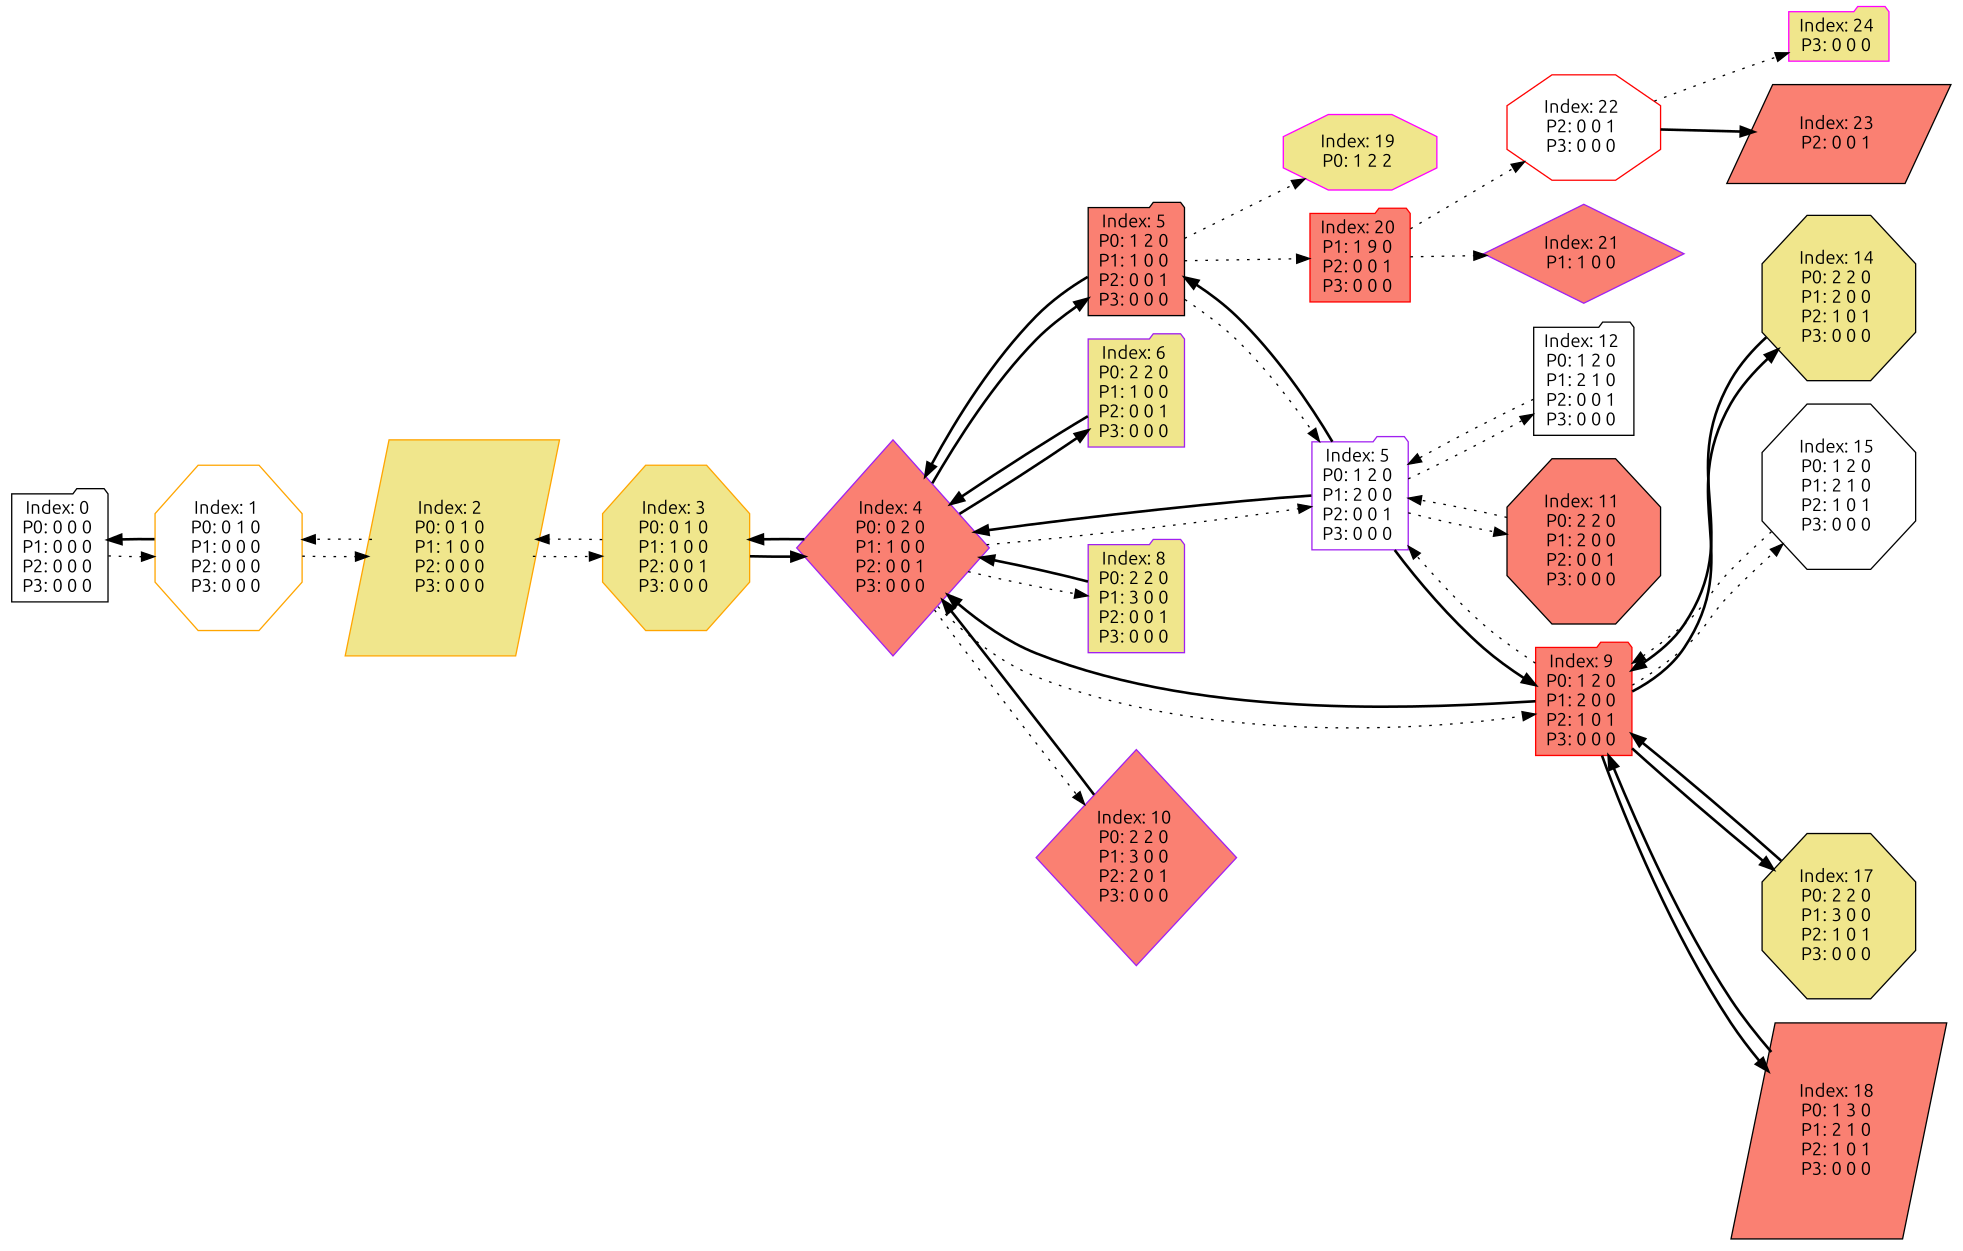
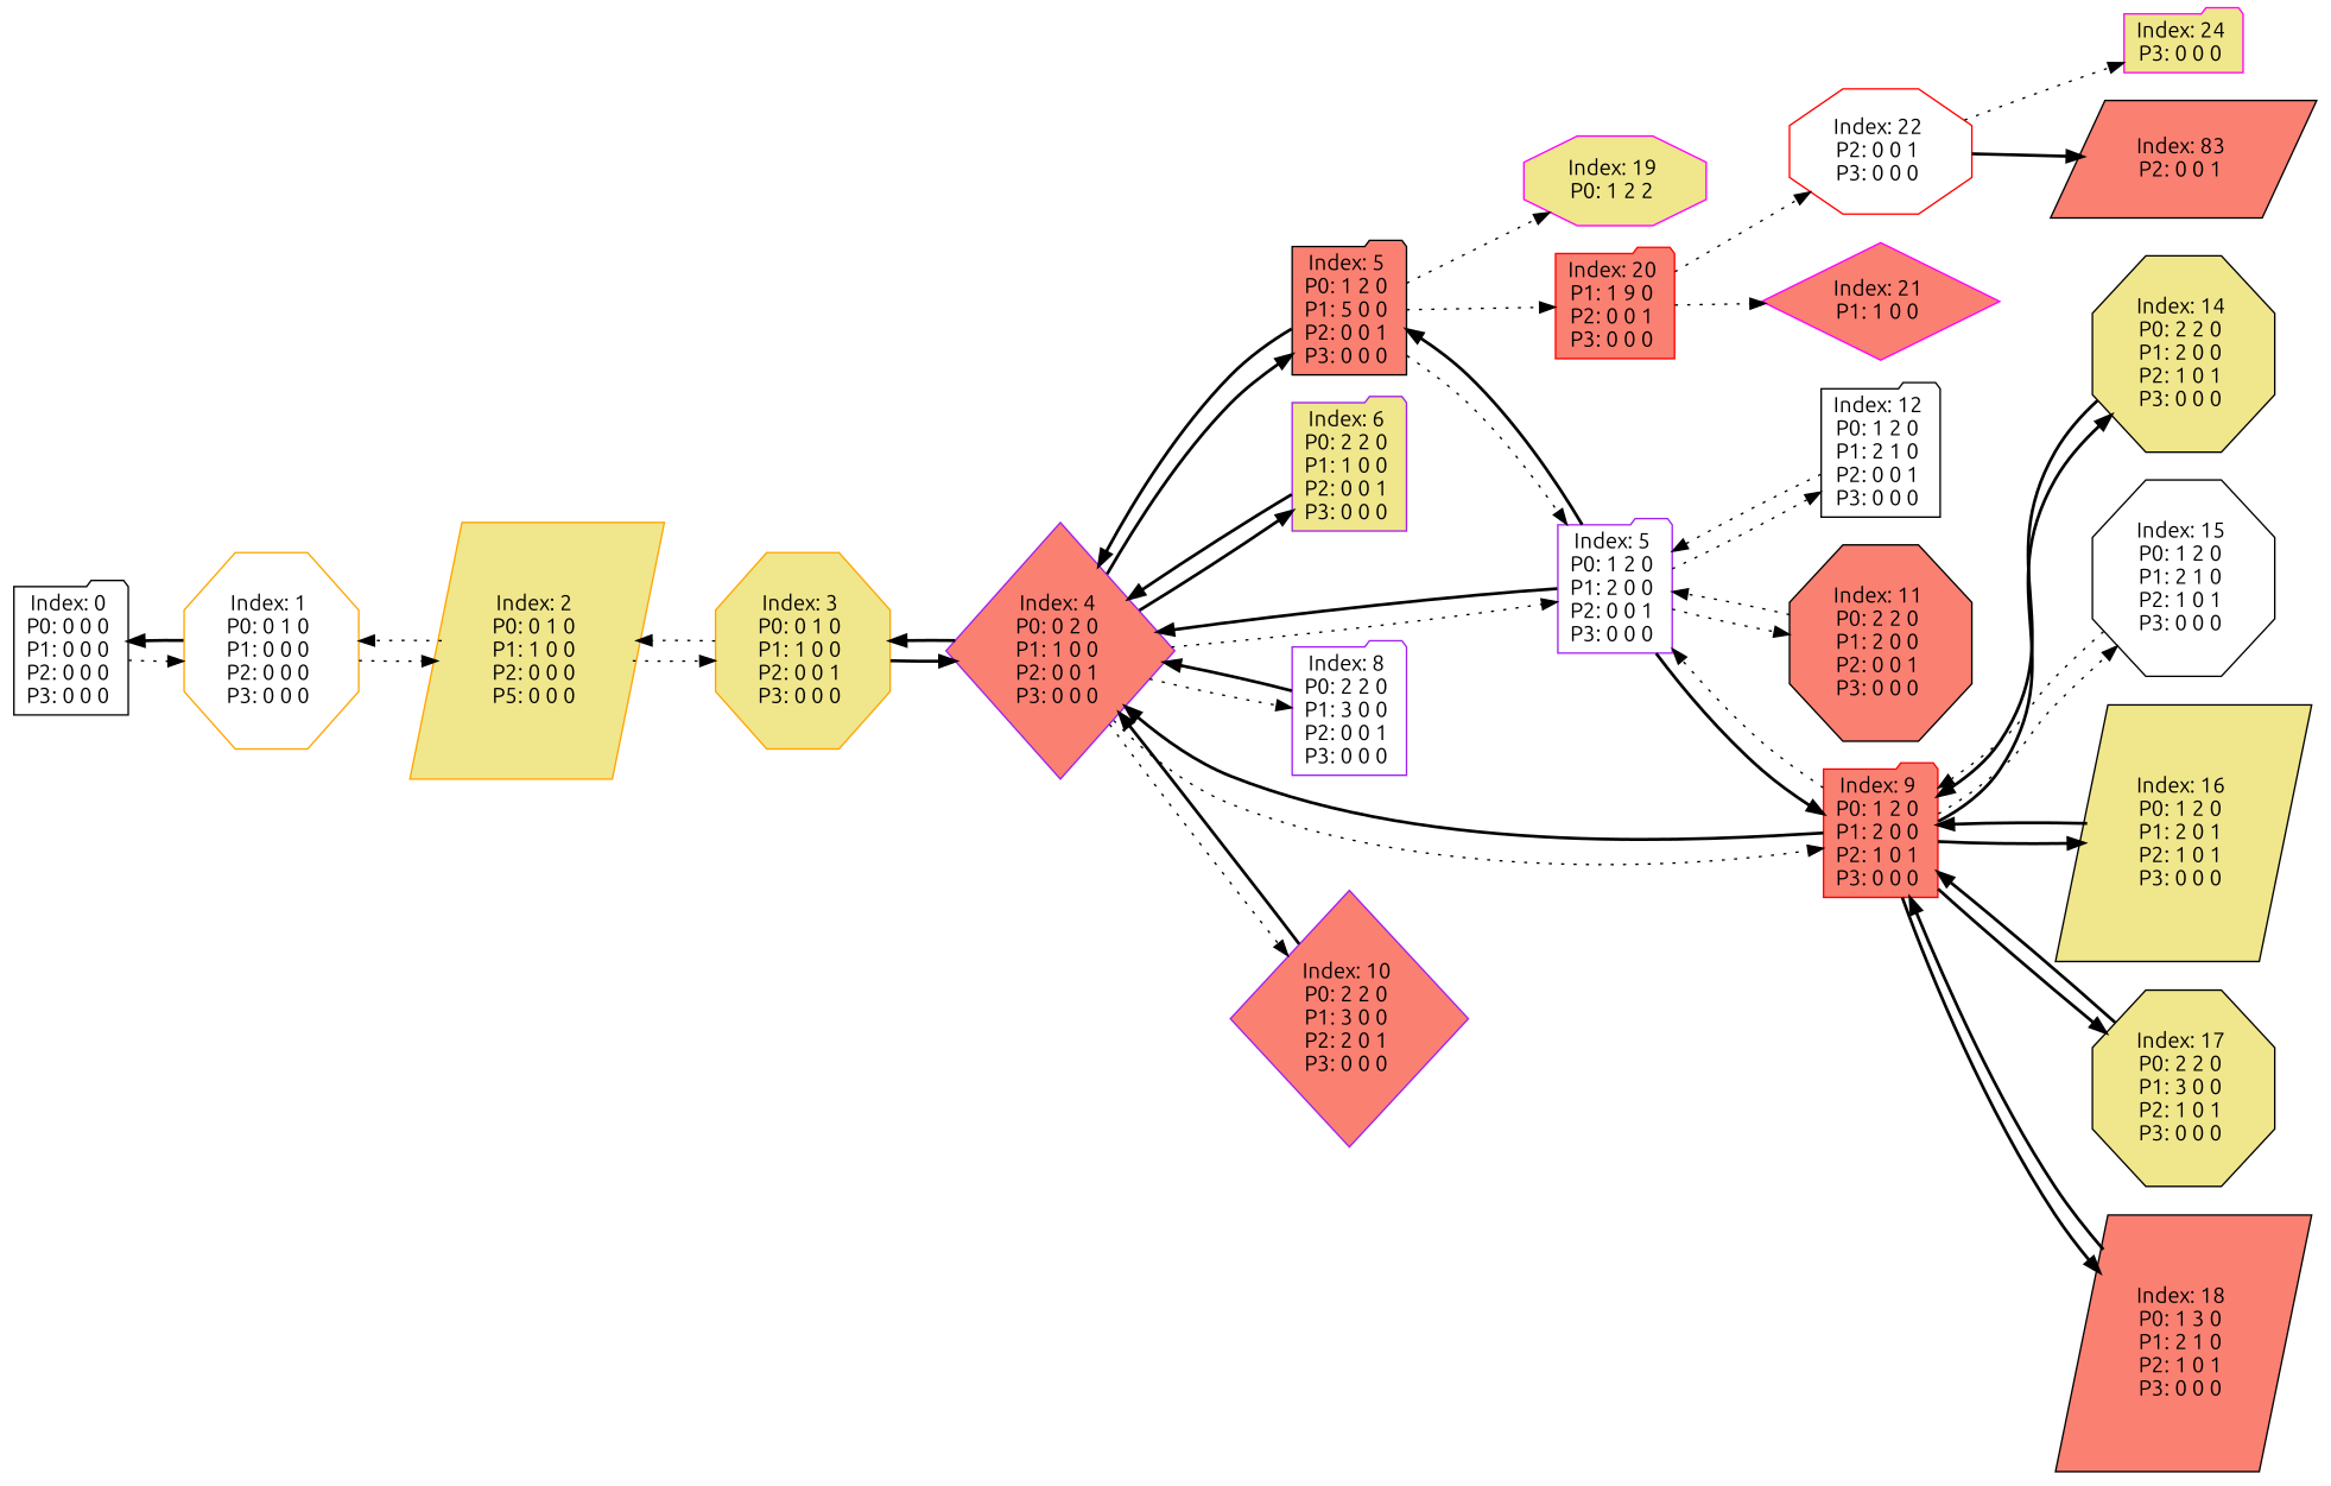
  digraph {
    color=black
    fontname=Ubuntu
    rankdir=LR
    node [fillcolor=salmon fontname=Ubuntu shape=folder style=filled]
    edge [fontname=Ubuntu style=dotted]
    n1 [fillcolor=white label="Index: 0 \nP0: 0 0 0 \nP1: 0 0 0 \nP2: 0 0 0 \nP3: 0 0 0 \n"]
    n2 [color=orange fillcolor=white label="Index: 1 \nP0: 0 1 0 \nP1: 0 0 0 \nP2: 0 0 0 \nP3: 0 0 0 \n" shape=octagon]
-   n3 [color=orange fillcolor=khaki label="Index: 2 \nP0: 0 1 0 \nP1: 1 0 0 \nP2: 0 0 0 \nP3: 0 0 0 \n" shape=parallelogram]
+   n3 [color=orange fillcolor=khaki label="Index: 2 \nP0: 0 1 0 \nP1: 1 0 0 \nP2: 0 0 0 \nP5: 0 0 0 \n" shape=parallelogram]
    n4 [color=orange fillcolor=khaki label="Index: 3 \nP0: 0 1 0 \nP1: 1 0 0 \nP2: 0 0 1 \nP3: 0 0 0 \n" shape=octagon]
    n5 [color=purple label="Index: 4 \nP0: 0 2 0 \nP1: 1 0 0 \nP2: 0 0 1 \nP3: 0 0 0 \n" shape=diamond]
-   n6 [label="Index: 5 \nP0: 1 2 0 \nP1: 1 0 0 \nP2: 0 0 1 \nP3: 0 0 0 \n"]
+   n6 [label="Index: 5 \nP0: 1 2 0 \nP1: 5 0 0 \nP2: 0 0 1 \nP3: 0 0 0 \n"]
    n7 [color=purple fillcolor=khaki label="Index: 6 \nP0: 2 2 0 \nP1: 1 0 0 \nP2: 0 0 1 \nP3: 0 0 0 \n"]
    n8 [color=purple fillcolor=white label="Index: 5 \nP0: 1 2 0 \nP1: 2 0 0 \nP2: 0 0 1 \nP3: 0 0 0 \n"]
-   n9 [color=purple fillcolor=khaki label="Index: 8 \nP0: 2 2 0 \nP1: 3 0 0 \nP2: 0 0 1 \nP3: 0 0 0 \n"]
+   n9 [color=purple fillcolor=white label="Index: 8 \nP0: 2 2 0 \nP1: 3 0 0 \nP2: 0 0 1 \nP3: 0 0 0 \n"]
    n10 [color=red label="Index: 9 \nP0: 1 2 0 \nP1: 2 0 0 \nP2: 1 0 1 \nP3: 0 0 0 \n"]
    n11 [color=purple label="Index: 10 \nP0: 2 2 0 \nP1: 3 0 0 \nP2: 2 0 1 \nP3: 0 0 0 \n" shape=diamond]
    n12 [color=fuchsia fillcolor=khaki label="Index: 19 \nP0: 1 2 2 \n" shape=octagon]
    n13 [color=red label="Index: 20 \nP1: 1 9 0 \nP2: 0 0 1 \nP3: 0 0 0 \n"]
    n14 [label="Index: 11 \nP0: 2 2 0 \nP1: 2 0 0 \nP2: 0 0 1 \nP3: 0 0 0 \n" shape=octagon]
    n15 [fillcolor=white label="Index: 12 \nP0: 1 2 0 \nP1: 2 1 0 \nP2: 0 0 1 \nP3: 0 0 0 \n"]
    n16 [fillcolor=khaki label="Index: 14 \nP0: 2 2 0 \nP1: 2 0 0 \nP2: 1 0 1 \nP3: 0 0 0 \n" shape=octagon]
    n17 [fillcolor=white label="Index: 15 \nP0: 1 2 0 \nP1: 2 1 0 \nP2: 1 0 1 \nP3: 0 0 0 \n" shape=octagon]
+   n18 [fillcolor=khaki label="Index: 16 \nP0: 1 2 0 \nP1: 2 0 1 \nP2: 1 0 1 \nP3: 0 0 0 \n" shape=parallelogram]
    n19 [fillcolor=khaki label="Index: 17 \nP0: 2 2 0 \nP1: 3 0 0 \nP2: 1 0 1 \nP3: 0 0 0 \n" shape=octagon]
    n20 [label="Index: 18 \nP0: 1 3 0 \nP1: 2 1 0 \nP2: 1 0 1 \nP3: 0 0 0 \n" shape=parallelogram]
-   n21 [color=purple label="Index: 21 \nP1: 1 0 0 \n" shape=diamond]
+   n21 [color=fuchsia label="Index: 21 \nP1: 1 0 0 \n" shape=diamond]
    n22 [color=red fillcolor=white label="Index: 22 \nP2: 0 0 1 \nP3: 0 0 0 \n" shape=octagon]
-   n23 [label="Index: 23 \nP2: 0 0 1 \n" shape=parallelogram]
+   n23 [label="Index: 83 \nP2: 0 0 1 \n" shape=parallelogram]
    n24 [color=fuchsia fillcolor=khaki label="Index: 24 \nP3: 0 0 0 \n"]
    n1 -> n2
    n2 -> n1 [style=bold]
    n2 -> n3
    n3 -> n2
    n3 -> n4
    n4 -> n3
    n4 -> n5 [style=bold]
    n5 -> n4 [style=bold]
    n5 -> n6 [style=bold]
    n5 -> n7 [style=bold]
    n5 -> n8
    n5 -> n9
    n5 -> n10
    n5 -> n11
    n6 -> n5 [style=bold]
    n6 -> n8
    n6 -> n12
    n6 -> n13
    n7 -> n5 [style=bold]
    n8 -> n5 [style=bold]
    n8 -> n6 [style=bold]
    n8 -> n10 [style=bold]
    n8 -> n14
    n8 -> n15
    n9 -> n5 [style=bold]
    n10 -> n5 [style=bold]
    n10 -> n8
    n10 -> n16 [style=bold]
    n10 -> n17
+   n10 -> n18 [style=bold]
    n10 -> n19 [style=bold]
    n10 -> n20 [style=bold]
    n11 -> n5 [style=bold]
    n13 -> n21
    n13 -> n22
    n14 -> n8
    n15 -> n8
    n16 -> n10 [style=bold]
    n17 -> n10
+   n18 -> n10 [style=bold]
    n19 -> n10 [style=bold]
    n20 -> n10 [style=bold]
    n22 -> n23 [style=bold]
    n22 -> n24
  }
